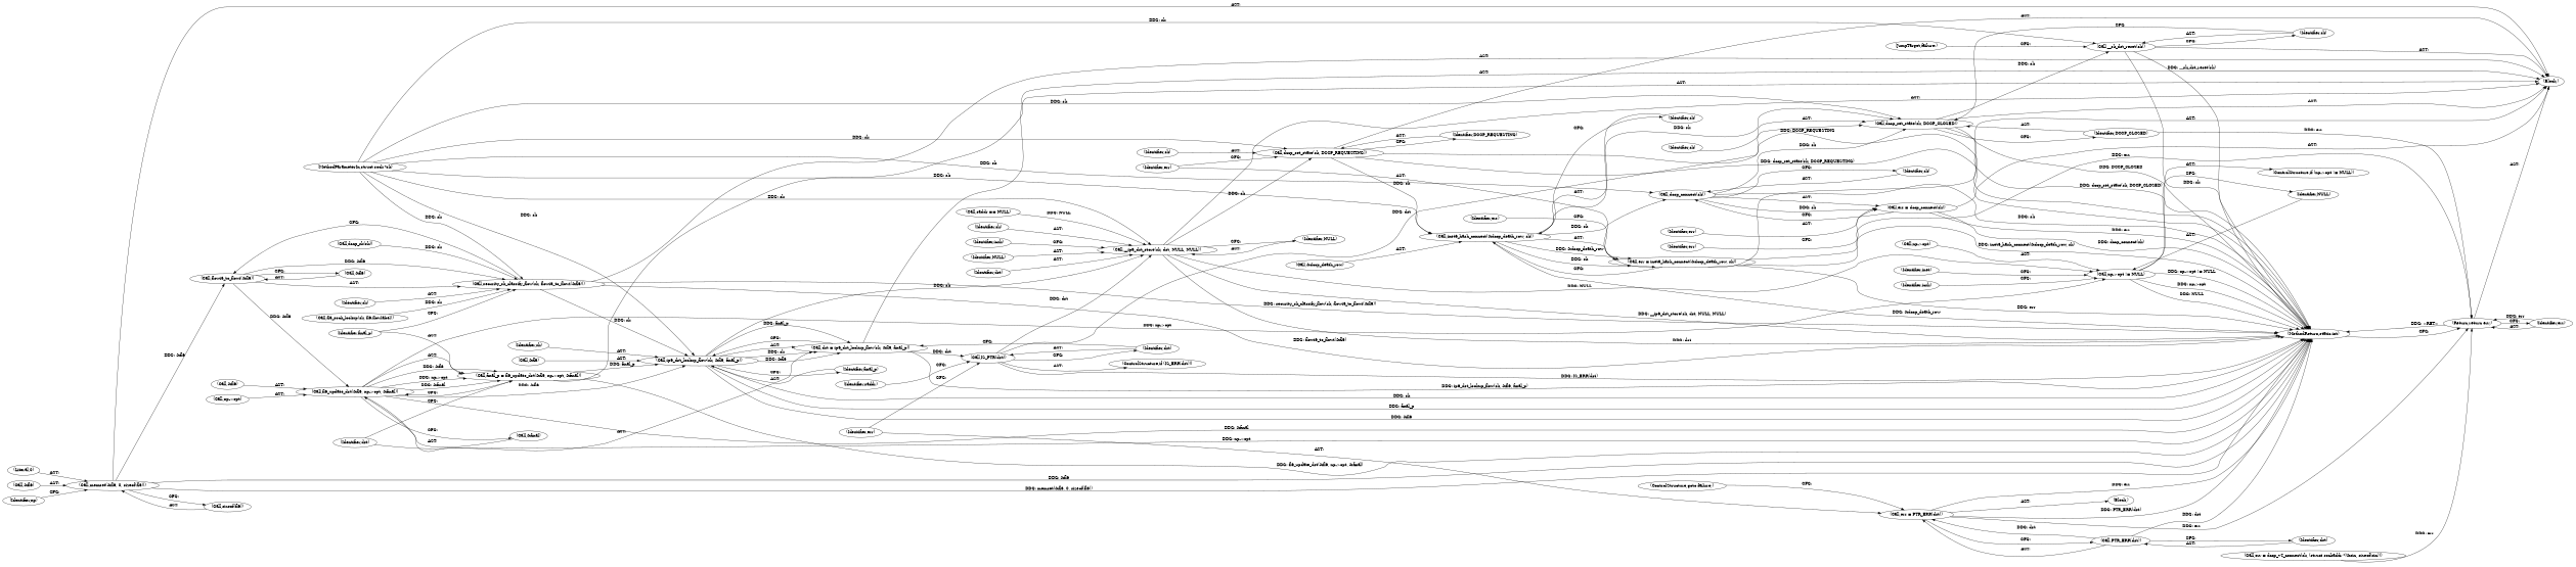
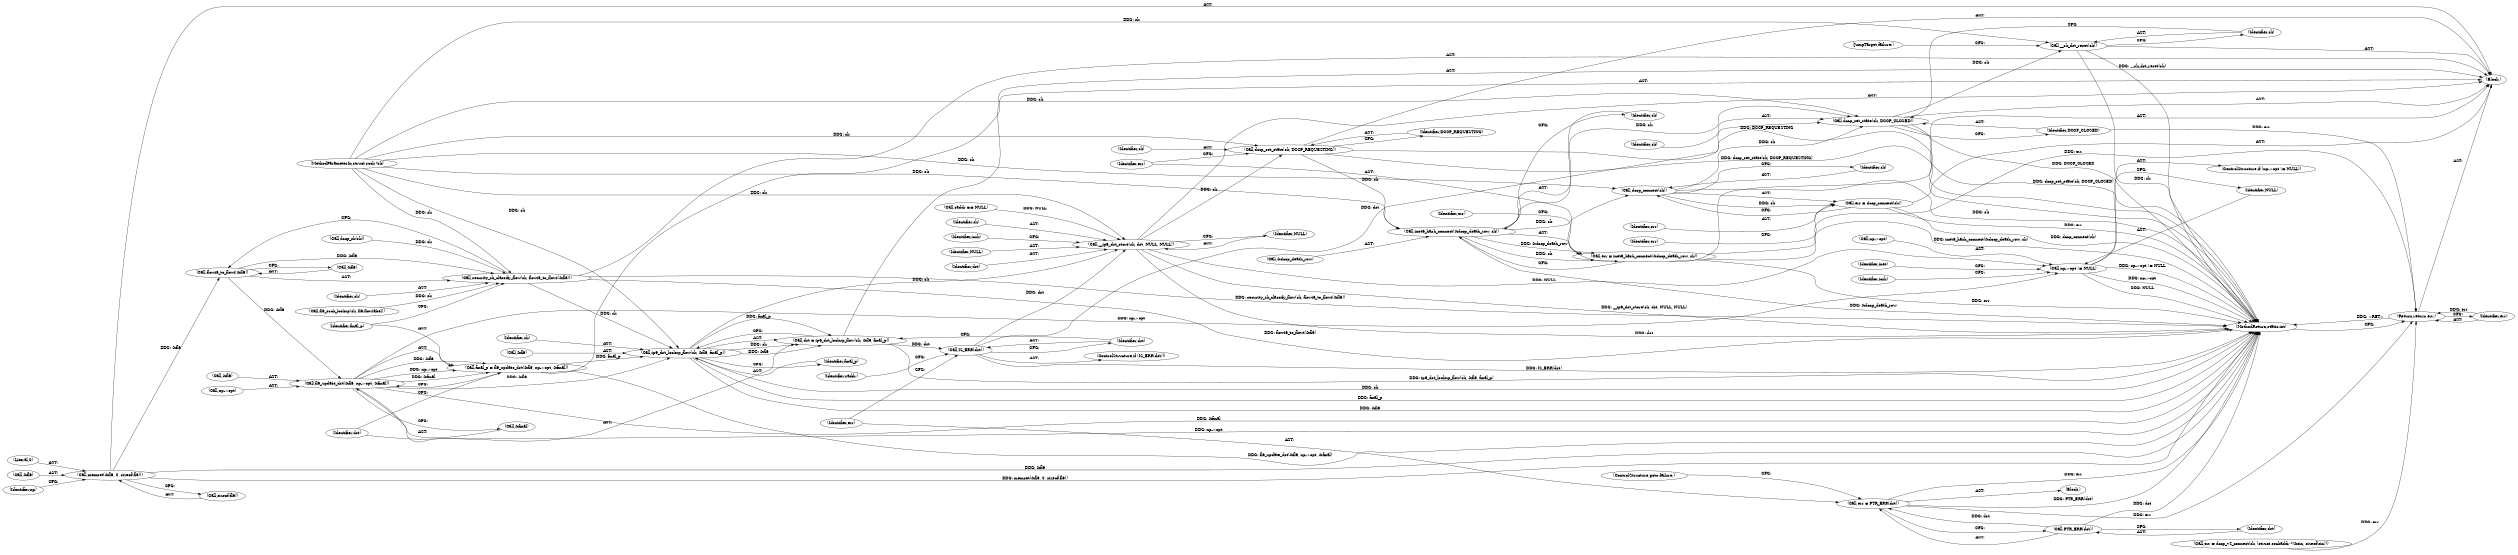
  digraph {
    rankdir=LR
    n1 [label="(Call,memset(&fl6, 0, sizeof(fl6)))"]
    n2 [label="(Call,flowi6_to_flowi(&fl6))"]
    n3 [label="(Block,)"]
    n4 [label="(Call,sizeof(fl6))"]
    n5 [label="(MethodReturn,static int)"]
    n6 [label="(Call,security_sk_classify_flow(sk, flowi6_to_flowi(&fl6)))"]
    n7 [label="(Call,fl6_update_dst(&fl6, np->opt, &final))"]
    n8 [label="(Call,&fl6)"]
    n9 [label="(Return,return err;)"]
    n10 [label="(Call,ip6_dst_lookup_flow(sk, &fl6, final_p))"]
    n11 [label="(Call,np->opt != NULL)"]
    n12 [label="(Call,final_p = fl6_update_dst(&fl6, np->opt, &final))"]
    n13 [label="(Call,&final)"]
    n14 [label="(Call,dst = ip6_dst_lookup_flow(sk, &fl6, final_p))"]
    n15 [label="(Call,__ip6_dst_store(sk, dst, NULL, NULL))"]
    n16 [label="(Identifier,final_p)"]
-   n17 [label="(Call,IS_PTR(dst))"]
+   n17 [label="(Call,IS_ERR(dst))"]
    n18 [label="(Call,dccp_set_state(sk, DCCP_REQUESTING))"]
    n19 [label="(Identifier,NULL)"]
    n20 [label="(ControlStructure,if (IS_ERR(dst)))"]
    n21 [label="(Identifier,dst)"]
    n22 [label="(Call,dccp_set_state(sk, DCCP_CLOSED))"]
    n23 [label="(Call,PTR_ERR(dst))"]
    n24 [label="(Call,err = PTR_ERR(dst))"]
    n25 [label="(Identifier,dst)"]
    n26 [label="(Block,)"]
    n27 [label="(Identifier,err)"]
    n28 [label="(Identifier,NULL)"]
    n29 [label="(ControlStructure,if (np->opt != NULL))"]
    n30 [label="(Call,inet6_hash_connect(&dccp_death_row, sk))"]
    n31 [label="(Identifier,DCCP_REQUESTING)"]
    n32 [label="(Call,err = inet6_hash_connect(&dccp_death_row, sk))"]
    n33 [label="(Call,dccp_connect(sk))"]
    n34 [label="(Identifier,sk)"]
    n35 [label="(Call,err = dccp_connect(sk))"]
    n36 [label="(Identifier,sk)"]
    n37 [label="(Call,__sk_dst_reset(sk))"]
    n38 [label="(Identifier,DCCP_CLOSED)"]
    n39 [label="(Identifier,sk)"]
    n40 [label="(Call,&dccp_death_row)"]
    n41 [label="(Identifier,err)"]
    n42 [label="(Identifier,err)"]
    n43 [label="(Call,np->opt)"]
    n44 [label="(MethodParameterIn,struct sock *sk)"]
    n45 [label="(Literal,0)"]
    n46 [label="(ControlStructure,goto failure;)"]
    n47 [label="(Call,&fl6)"]
    n48 [label="(Identifier,err)"]
    n49 [label="(Identifier,icsk)"]
    n50 [label="(Identifier,err)"]
    n51 [label="(Identifier,sk)"]
    n52 [label="(Call,&fl6)"]
    n53 [label="(Identifier,sk)"]
    n54 [label="(Call,np->opt)"]
    n55 [label="(Identifier,sk)"]
    n56 [label="(Call,&fl6)"]
    n57 [label="(Identifier,err)"]
    n58 [label="(Identifier,sk)"]
    n59 [label="(Identifier,icsk)"]
    n60 [label="(Identifier,inet)"]
    n61 [label="(Identifier,saddr)"]
    n62 [label="(Identifier,np)"]
    n63 [label="(Call,err = dccp_v4_connect(sk, (struct sockaddr *)&sin, sizeof(sin)))"]
    n64 [label="(Identifier,dst)"]
    n65 [label="(Call,fl6_sock_lookup(sk, fl6.flowlabel))"]
    n66 [label="(Call,dccp_sk(sk))"]
    n67 [label="(JumpTarget,failure:)"]
    n68 [label="(Identifier,NULL)"]
    n69 [label="(Identifier,final_p)"]
    n70 [label="(Identifier,sk)"]
    n71 [label="(Identifier,dst)"]
    n72 [label="(Call,saddr == NULL)"]
    n1 -> n2 [label="DDG: &fl6"]
    n1 -> n3 [label="AST: "]
    n1 -> n4 [label="CFG: "]
    n1 -> n5 [label="DDG: &fl6"]
    n1 -> n5 [label="DDG: memset(&fl6, 0, sizeof(fl6))"]
    n2 -> n6 [label="AST: "]
    n2 -> n6 [label="DDG: &fl6"]
    n2 -> n7 [label="DDG: &fl6"]
    n2 -> n8 [label="CFG: "]
    n4 -> n1 [label="AST: "]
    n5 -> n9 [label="CFG: "]
    n6 -> n2 [label="CFG: "]
    n6 -> n3 [label="AST: "]
    n6 -> n5 [label="DDG: flowi6_to_flowi(&fl6)"]
    n6 -> n5 [label="DDG: security_sk_classify_flow(sk, flowi6_to_flowi(&fl6))"]
    n6 -> n10 [label="DDG: sk"]
    n7 -> n5 [label="DDG: &final"]
    n7 -> n5 [label="DDG: np->opt"]
    n7 -> n10 [label="DDG: &fl6"]
    n7 -> n11 [label="DDG: np->opt"]
    n7 -> n12 [label="AST: "]
    n7 -> n12 [label="DDG: &fl6"]
    n7 -> n12 [label="DDG: np->opt"]
    n7 -> n12 [label="DDG: &final"]
    n7 -> n13 [label="CFG: "]
    n8 -> n2 [label="AST: "]
    n9 -> n3 [label="AST: "]
    n9 -> n5 [label="DDG: <RET>"]
    n9 -> n27 [label="CFG: "]
    n10 -> n5 [label="DDG: sk"]
    n10 -> n5 [label="DDG: final_p"]
    n10 -> n5 [label="DDG: &fl6"]
    n10 -> n14 [label="AST: "]
    n10 -> n14 [label="DDG: sk"]
    n10 -> n14 [label="DDG: &fl6"]
    n10 -> n14 [label="DDG: final_p"]
    n10 -> n15 [label="DDG: sk"]
    n10 -> n16 [label="CFG: "]
    n11 -> n5 [label="DDG: NULL"]
    n11 -> n5 [label="DDG: np->opt != NULL"]
    n11 -> n5 [label="DDG: np->opt"]
    n11 -> n28 [label="CFG: "]
    n11 -> n29 [label="AST: "]
    n12 -> n3 [label="AST: "]
    n12 -> n5 [label="DDG: fl6_update_dst(&fl6, np->opt, &final)"]
    n12 -> n7 [label="CFG: "]
    n12 -> n10 [label="DDG: final_p"]
    n13 -> n7 [label="AST: "]
    n14 -> n3 [label="AST: "]
    n14 -> n5 [label="DDG: ip6_dst_lookup_flow(sk, &fl6, final_p)"]
    n14 -> n10 [label="CFG: "]
    n14 -> n17 [label="DDG: dst"]
    n15 -> n3 [label="AST: "]
    n15 -> n5 [label="DDG: __ip6_dst_store(sk, dst, NULL, NULL)"]
    n15 -> n5 [label="DDG: dst"]
    n15 -> n11 [label="DDG: NULL"]
    n15 -> n18 [label="DDG: sk"]
    n15 -> n19 [label="CFG: "]
    n16 -> n10 [label="AST: "]
    n17 -> n5 [label="DDG: IS_ERR(dst)"]
    n17 -> n15 [label="DDG: dst"]
    n17 -> n20 [label="AST: "]
    n17 -> n21 [label="CFG: "]
    n17 -> n22 [label="DDG: dst"]
    n18 -> n3 [label="AST: "]
    n18 -> n5 [label="DDG: dccp_set_state(sk, DCCP_REQUESTING)"]
    n18 -> n5 [label="DDG: DCCP_REQUESTING"]
    n18 -> n30 [label="DDG: sk"]
    n18 -> n31 [label="CFG: "]
    n19 -> n15 [label="AST: "]
    n21 -> n14 [label="CFG: "]
    n21 -> n17 [label="AST: "]
    n22 -> n3 [label="AST: "]
    n22 -> n5 [label="DDG: DCCP_CLOSED"]
    n22 -> n5 [label="DDG: dccp_set_state(sk, DCCP_CLOSED)"]
    n22 -> n37 [label="DDG: sk"]
    n22 -> n38 [label="CFG: "]
    n23 -> n5 [label="DDG: dst"]
    n23 -> n24 [label="AST: "]
    n23 -> n24 [label="DDG: dst"]
    n23 -> n25 [label="CFG: "]
    n24 -> n5 [label="DDG: err"]
    n24 -> n5 [label="DDG: PTR_ERR(dst)"]
    n24 -> n9 [label="DDG: err"]
    n24 -> n23 [label="CFG: "]
    n24 -> n26 [label="AST: "]
    n25 -> n23 [label="AST: "]
    n27 -> n9 [label="AST: "]
    n27 -> n9 [label="DDG: err"]
    n28 -> n11 [label="AST: "]
    n30 -> n5 [label="DDG: &dccp_death_row"]
    n30 -> n22 [label="DDG: sk"]
    n30 -> n32 [label="AST: "]
    n30 -> n32 [label="DDG: &dccp_death_row"]
    n30 -> n32 [label="DDG: sk"]
    n30 -> n33 [label="DDG: sk"]
    n30 -> n34 [label="CFG: "]
    n31 -> n18 [label="AST: "]
    n32 -> n3 [label="AST: "]
    n32 -> n5 [label="DDG: err"]
    n32 -> n5 [label="DDG: inet6_hash_connect(&dccp_death_row, sk)"]
    n32 -> n9 [label="DDG: err"]
    n32 -> n30 [label="CFG: "]
    n33 -> n5 [label="DDG: sk"]
    n33 -> n22 [label="DDG: sk"]
    n33 -> n35 [label="AST: "]
    n33 -> n35 [label="DDG: sk"]
    n33 -> n36 [label="CFG: "]
    n34 -> n30 [label="AST: "]
    n35 -> n3 [label="AST: "]
    n35 -> n5 [label="DDG: dccp_connect(sk)"]
    n35 -> n5 [label="DDG: err"]
    n35 -> n33 [label="CFG: "]
    n36 -> n33 [label="AST: "]
    n37 -> n3 [label="AST: "]
    n37 -> n5 [label="DDG: __sk_dst_reset(sk)"]
    n37 -> n5 [label="DDG: sk"]
    n37 -> n39 [label="CFG: "]
    n38 -> n9 [label="DDG: err"]
    n38 -> n22 [label="AST: "]
    n39 -> n22 [label="CFG: "]
    n39 -> n37 [label="AST: "]
    n40 -> n30 [label="AST: "]
    n41 -> n35 [label="CFG: "]
    n42 -> n32 [label="CFG: "]
    n43 -> n7 [label="AST: "]
    n44 -> n6 [label="DDG: sk"]
    n44 -> n10 [label="DDG: sk"]
    n44 -> n15 [label="DDG: sk"]
    n44 -> n18 [label="DDG: sk"]
    n44 -> n22 [label="DDG: sk"]
    n44 -> n30 [label="DDG: sk"]
    n44 -> n33 [label="DDG: sk"]
    n44 -> n37 [label="DDG: sk"]
    n45 -> n1 [label="AST: "]
    n46 -> n24 [label="CFG: "]
    n47 -> n7 [label="AST: "]
    n48 -> n18 [label="CFG: "]
    n48 -> n32 [label="AST: "]
    n49 -> n11 [label="CFG: "]
    n50 -> n35 [label="AST: "]
    n51 -> n18 [label="AST: "]
    n52 -> n10 [label="AST: "]
    n53 -> n22 [label="AST: "]
    n54 -> n11 [label="AST: "]
    n55 -> n15 [label="AST: "]
    n56 -> n1 [label="AST: "]
    n57 -> n17 [label="CFG: "]
    n57 -> n24 [label="AST: "]
    n58 -> n6 [label="AST: "]
    n59 -> n15 [label="CFG: "]
    n60 -> n11 [label="CFG: "]
    n61 -> n17 [label="CFG: "]
    n62 -> n1 [label="CFG: "]
    n63 -> n9 [label="DDG: err"]
    n64 -> n12 [label="CFG: "]
    n64 -> n14 [label="AST: "]
    n65 -> n6 [label="DDG: sk"]
    n66 -> n6 [label="DDG: sk"]
    n67 -> n37 [label="CFG: "]
    n68 -> n15 [label="AST: "]
    n69 -> n6 [label="CFG: "]
    n69 -> n12 [label="AST: "]
    n70 -> n10 [label="AST: "]
    n71 -> n15 [label="AST: "]
    n72 -> n15 [label="DDG: NULL"]
  }
